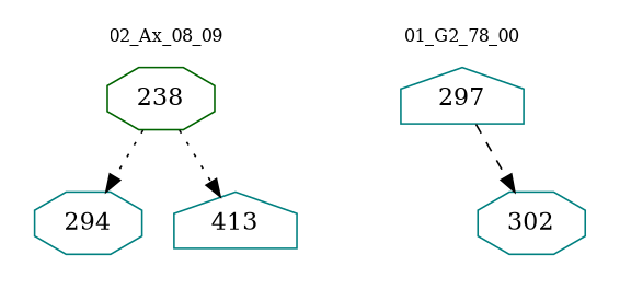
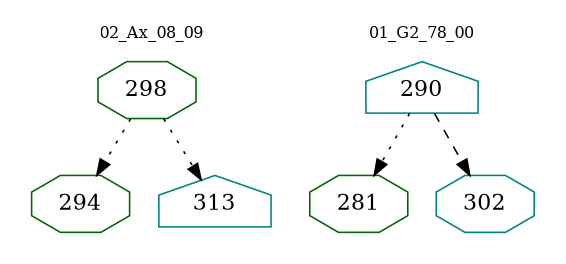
  digraph {
    node [color=darkgreen shape=octagon]
    edge [color=black style=dotted]
-   n1 [label=238]
-   n2 [color=teal label=294]
-   n3 [color=teal label=413 shape=house]
-   n4 [color=teal label=297 shape=house]
+   n1 [label=298]
+   n2 [label=294]
+   n3 [color=teal label=313 shape=house]
+   n4 [color=teal label=290 shape=house]
+   n5 [label=281]
    n6 [color=teal label=302]
    subgraph cluster_1 {
      color=white
      fontsize=10
      label="02_Ax_08_09"
      n1
      n2
      n3
    }
    subgraph cluster_2 {
      color=white
      fontsize=10
      label="01_G2_78_00"
      n4
+     n5
      n6
    }
    n1 -> n2
    n1 -> n3
+   n4 -> n5
    n4 -> n6 [style=dashed]
  }
